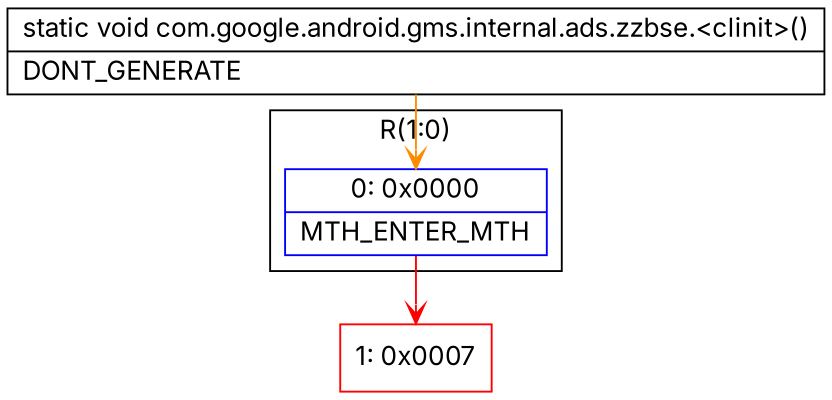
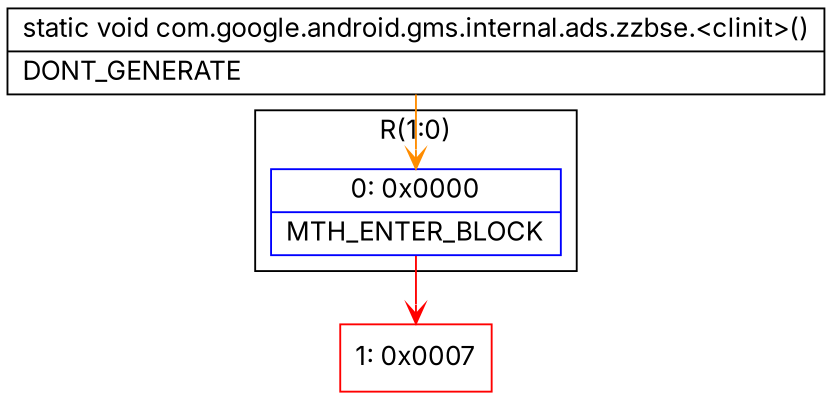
  digraph {
    fontname=Inter
    node [shape=record fontname=Inter]
    edge [arrowhead=vee fontname=Inter]
-   n1 [color=blue label="{0\:\ 0x0000|MTH_ENTER_MTH\l}"]
+   n1 [color=blue label="{0\:\ 0x0000|MTH_ENTER_BLOCK\l}"]
    n2 [color=red label="{1\:\ 0x0007}"]
    n3 [label="{static void com.google.android.gms.internal.ads.zzbse.\<clinit\>()  | DONT_GENERATE\l}"]
    subgraph cluster_1 {
      label="R(1:0)"
      n1
    }
    n1 -> n2 [color=red]
    n3 -> n1 [color=darkorange]
  }
